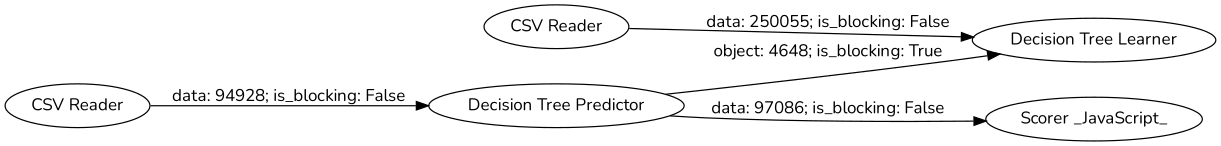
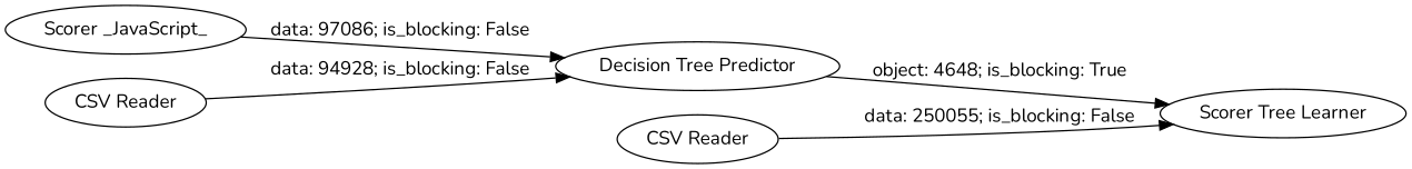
  digraph {
    fontname=Nunito
    rankdir=LR
    node [fontname=Nunito]
    edge [fontname=Nunito]
    n1 [label="Scorer _JavaScript_"]
    n2 [label="CSV Reader"]
-   n3 [label="Decision Tree Learner"]
+   n3 [label="Scorer Tree Learner"]
    n4 [label="CSV Reader"]
    n5 [label="Decision Tree Predictor"]
    n2 -> n3 [label="data: 250055; is_blocking: False"]
    n4 -> n5 [label="data: 94928; is_blocking: False"]
-   n5 -> n1 [label="data: 97086; is_blocking: False"]
+   n1 -> n5 [label="data: 97086; is_blocking: False"]
    n5 -> n3 [label="object: 4648; is_blocking: True"]
  }
